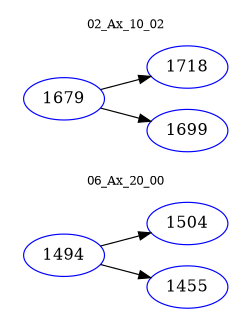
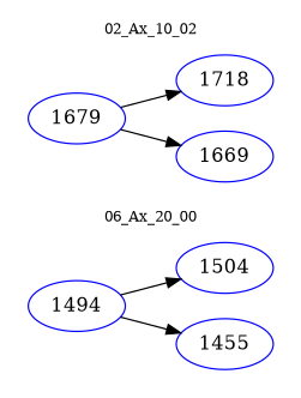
  digraph {
    rankdir=LR
    node [color=blue]
    edge [color=black]
    n1 [label=1494]
    n2 [label=1455]
    n3 [label=1504]
    n4 [label=1679]
-   n5 [label=1699]
+   n5 [label=1669]
    n6 [label=1718]
    subgraph cluster_1 {
      color=white
      fontsize=10
      label="06_Ax_20_00"
      n1
      n2
      n3
    }
    subgraph cluster_2 {
      color=white
      fontsize=10
      label="02_Ax_10_02"
      n4
      n5
      n6
    }
    n1 -> n2
    n1 -> n3
    n4 -> n5
    n4 -> n6
  }
